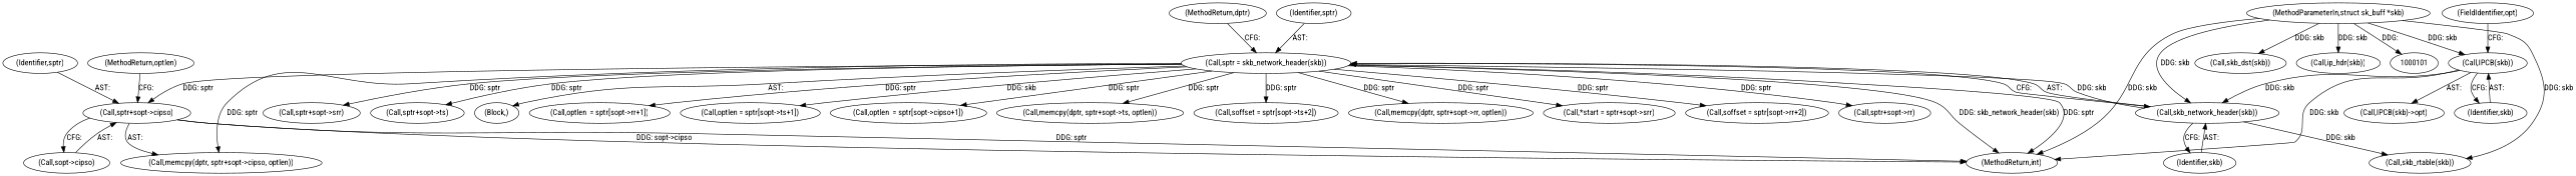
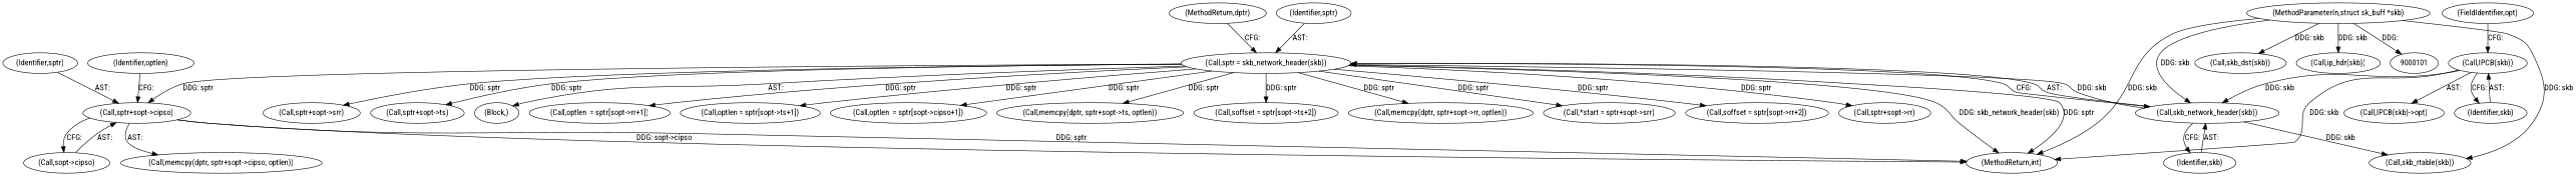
  digraph {
    fontname="Roboto Condensed"
    node [fontname="Roboto Condensed"]
    edge [fontname="Roboto Condensed"]
    n1 [label="(Call,sptr+sopt->cipso)"]
    n2 [label="(MethodReturn,int)"]
    n3 [label="(Call,memcpy(dptr, sptr+sopt->cipso, optlen))"]
    n4 [label="(Call,sopt->cipso)"]
    n5 [label="(Call,sptr = skb_network_header(skb))"]
    n6 [label="(Call,skb_network_header(skb))"]
    n7 [label="(Call,sptr+sopt->srr)"]
    n8 [label="(Call,sptr+sopt->ts)"]
    n9 [label="(Block,)"]
    n10 [label="(Call,optlen  = sptr[sopt->rr+1])"]
    n11 [label="(Call,optlen = sptr[sopt->ts+1])"]
    n12 [label="(Call,optlen  = sptr[sopt->cipso+1])"]
    n13 [label="(Call,memcpy(dptr, sptr+sopt->ts, optlen))"]
    n14 [label="(Call,soffset = sptr[sopt->ts+2])"]
    n15 [label="(Call,memcpy(dptr, sptr+sopt->rr, optlen))"]
    n16 [label="(Call,*start = sptr+sopt->srr)"]
    n17 [label="(Call,soffset = sptr[sopt->rr+2])"]
    n18 [label="(Call,sptr+sopt->rr)"]
    n19 [label="(Identifier,skb)"]
    n20 [label="(Call,skb_rtable(skb))"]
    n21 [label="(Call,IPCB(skb))"]
    n22 [label="(Call,IPCB(skb)->opt)"]
    n23 [label="(Identifier,skb)"]
    n24 [label="(MethodParameterIn,struct sk_buff *skb)"]
    n25 [label="(Call,skb_dst(skb))"]
    n26 [label="(Call,ip_hdr(skb))"]
-   1000101
+   1000101 [label=9000101]
    n28 [label="(FieldIdentifier,opt)"]
    n29 [label="(MethodReturn,dptr)"]
    n30 [label="(Identifier,sptr)"]
    n31 [label="(Identifier,sptr)"]
-   n32 [label="(MethodReturn,optlen)"]
+   n32 [label="(Identifier,optlen)"]
    n1 -> n2 [label="DDG: sopt->cipso"]
    n1 -> n2 [label="DDG: sptr"]
    n1 -> n3 [label="AST: "]
    n1 -> n4 [label="CFG: "]
    n4 -> n1 [label="AST: "]
    n5 -> n1 [label="DDG: sptr"]
    n5 -> n2 [label="DDG: skb_network_header(skb)"]
    n5 -> n2 [label="DDG: sptr"]
-   n5 -> n3 [label="DDG: sptr"]
    n5 -> n6 [label="CFG: "]
    n5 -> n7 [label="DDG: sptr"]
    n5 -> n8 [label="DDG: sptr"]
    n5 -> n9 [label="AST: "]
    n5 -> n10 [label="DDG: sptr"]
-   n5 -> n11 [label="DDG: skb"]
+   n5 -> n11 [label="DDG: sptr"]
    n5 -> n12 [label="DDG: sptr"]
    n5 -> n13 [label="DDG: sptr"]
    n5 -> n14 [label="DDG: sptr"]
    n5 -> n15 [label="DDG: sptr"]
    n5 -> n16 [label="DDG: sptr"]
    n5 -> n17 [label="DDG: sptr"]
    n5 -> n18 [label="DDG: sptr"]
    n6 -> n5 [label="AST: "]
    n6 -> n5 [label="DDG: skb"]
    n6 -> n19 [label="CFG: "]
    n6 -> n20 [label="DDG: skb"]
    n19 -> n6 [label="AST: "]
    n21 -> n2 [label="DDG: skb"]
    n21 -> n6 [label="DDG: skb"]
    n21 -> n22 [label="AST: "]
    n21 -> n23 [label="CFG: "]
    n23 -> n21 [label="AST: "]
    n24 -> n2 [label="DDG: skb"]
    n24 -> n6 [label="DDG: skb"]
    n24 -> n20 [label="DDG: skb"]
-   n24 -> n21 [label="DDG: skb"]
    n24 -> n25 [label="DDG: skb"]
    n24 -> n26 [label="DDG: skb"]
    n24 -> 1000101 [label="DDG: "]
    n28 -> n21 [label="CFG: "]
    n29 -> n5 [label="CFG: "]
    n30 -> n1 [label="AST: "]
    n31 -> n5 [label="AST: "]
    n32 -> n1 [label="CFG: "]
  }
